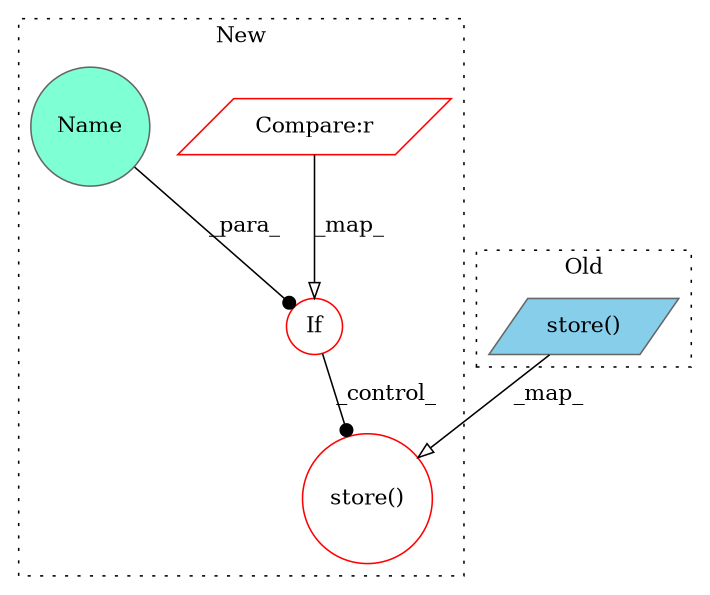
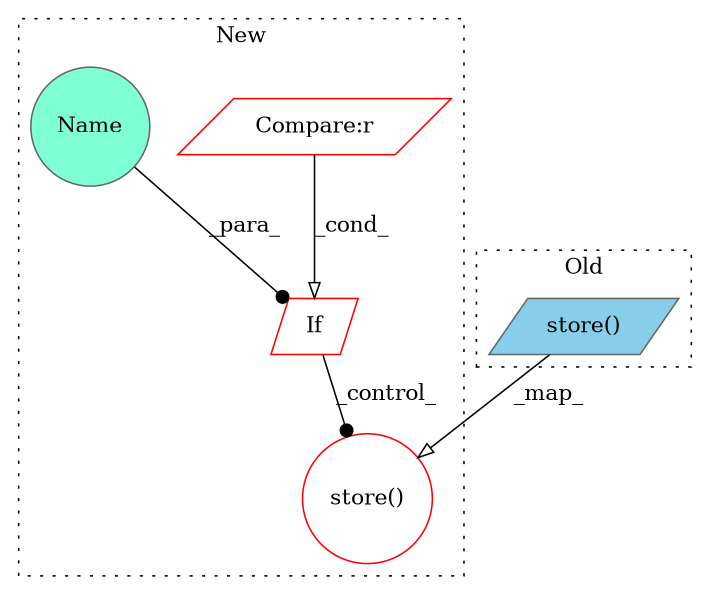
  digraph {
    node [a=75 color=red fillcolor=white l="25,1" s=2881 shape=parallelogram style=filled]
    edge [arrowhead=dot]
    n1 [label="store()" s="2913,2981" shape=circle]
-   n2 [a=96 l=3 label=If s=2878 shape=circle]
+   n2 [a=96 l=3 label=If s=2878]
    n3 [a=40 l=18 label="Compare:r"]
    n4 [a=87 color=gray40 fillcolor=aquamarine l=6 label=Name shape=circle]
    n5 [color=gray40 fillcolor=skyblue label="store()" s="2891,2959"]
    subgraph cluster_1 {
      label=New
      style=dotted
      n1
      n2
      n3
      n4
    }
    subgraph cluster_2 {
      label=Old
      style=dotted
      n5
    }
    n2 -> n1 [label=_control_]
-   n3 -> n2 [arrowhead=onormal label=_map_]
+   n3 -> n2 [arrowhead=onormal label=_cond_]
    n4 -> n2 [label=_para_]
    n5 -> n1 [arrowhead=onormal label=_map_]
  }
